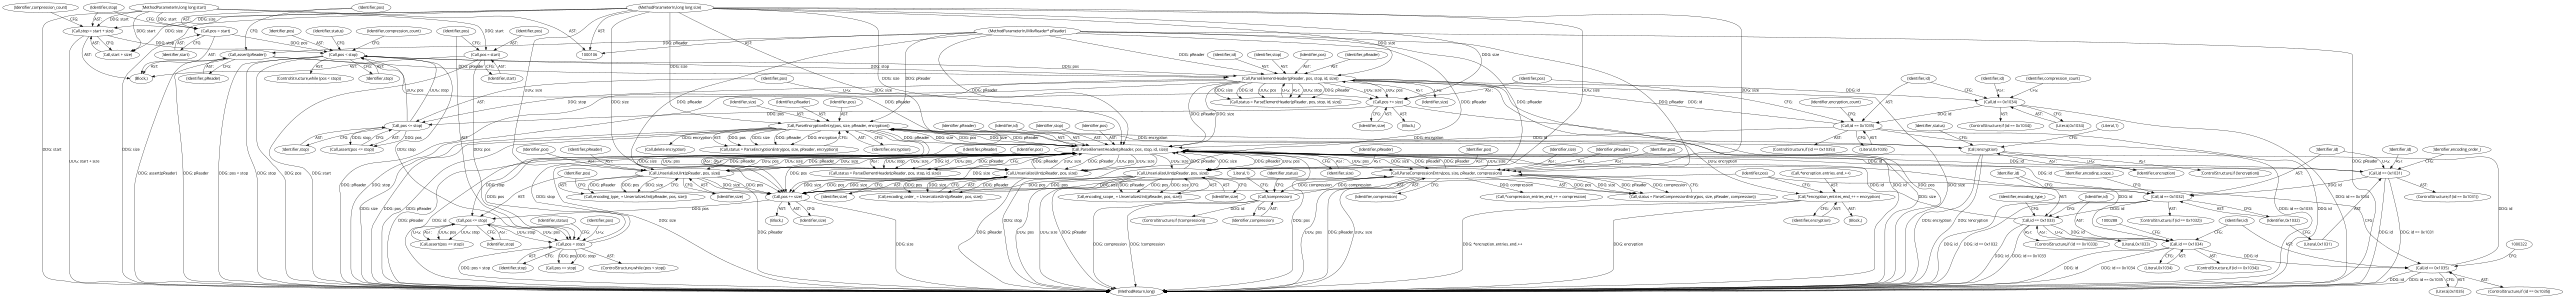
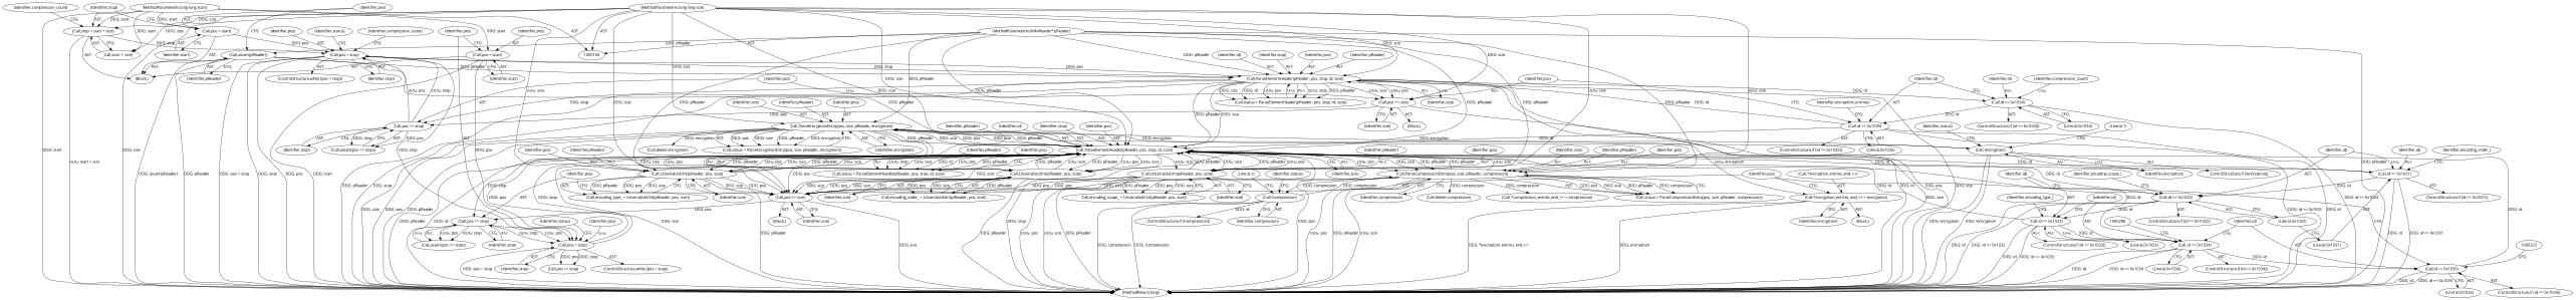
  digraph {
    fontname="Open Sans"
    node [fontname="Open Sans"]
    edge [fontname="Open Sans"]
    n1 [label="(Call,*encryption_entries_end_++ = encryption)"]
    n2 [label="(MethodReturn,long)"]
    n3 [label="(Identifier,encryption)"]
    n4 [label="(Block,)"]
    n5 [label="(Call,ParseEncryptionEntry(pos, size, pReader, encryption))"]
    n6 [label="(Call,ParseElementHeader(pReader, pos, stop, id, size))"]
    n7 [label="(Call,pos += size)"]
    n8 [label="(Call,!encryption)"]
    n9 [label="(Call,delete encryption)"]
    n10 [label="(Call,status = ParseEncryptionEntry(pos, size, pReader, encryption))"]
    n11 [label="(Identifier,encryption)"]
    n12 [label="(Call,UnserializeUInt(pReader, pos, size))"]
    n13 [label="(Call,ParseCompressionEntry(pos, size, pReader, compression))"]
    n14 [label="(Call,UnserializeUInt(pReader, pos, size))"]
    n15 [label="(Call,UnserializeUInt(pReader, pos, size))"]
    n16 [label="(Call,pos <= stop)"]
    n17 [label="(Call,id == 0x1031)"]
    n18 [label="(Identifier,size)"]
    n19 [label="(Call,status = ParseElementHeader(pReader, pos, stop, id, size))"]
    n20 [label="(Identifier,size)"]
    n21 [label="(Block,)"]
    n22 [label="(Identifier,encryption)"]
    n23 [label="(ControlStructure,if (!encryption))"]
    n24 [label="(Call,encoding_scope_ = UnserializeUInt(pReader, pos, size))"]
    n25 [label="(Identifier,size)"]
    n26 [label="(Call,!compression)"]
+   n27 [label="(Call,delete compression)"]
    n28 [label="(Call,*compression_entries_end_++ = compression)"]
    n29 [label="(Call,status = ParseCompressionEntry(pos, size, pReader, compression))"]
    n30 [label="(Identifier,compression)"]
    n31 [label="(Call,encoding_type_ = UnserializeUInt(pReader, pos, size))"]
    n32 [label="(Identifier,size)"]
    n33 [label="(Call,encoding_order_ = UnserializeUInt(pReader, pos, size))"]
    n34 [label="(Identifier,size)"]
    n35 [label="(Call,pos < stop)"]
    n36 [label="(Call,assert(pos <= stop))"]
    n37 [label="(Identifier,stop)"]
    n38 [label="(Call,id == 0x1032)"]
    n39 [label="(ControlStructure,if (id == 0x1031))"]
    n40 [label="(MethodParameterIn,IMkvReader* pReader)"]
    n41 [label="(Call,ParseElementHeader(pReader, pos, stop, id, size))"]
    n42 [label="(Call,assert(pReader))"]
    1000106
    n44 [label="(Call,pos += size)"]
    n45 [label="(Call,pos <= stop)"]
    n46 [label="(Call,id == 0x1034)"]
    n47 [label="(Identifier,size)"]
    n48 [label="(Call,status = ParseElementHeader(pReader, pos, stop, id, size))"]
    n49 [label="(Block,)"]
    n50 [label="(Identifier,pReader)"]
    n51 [label="(MethodParameterIn,long long size)"]
    n52 [label="(Call,stop = start + size)"]
    n53 [label="(Call,start + size)"]
    n54 [label="(Identifier,size)"]
    n55 [label="(Block,)"]
    n56 [label="(Call,pos < stop)"]
    n57 [label="(Identifier,stop)"]
    n58 [label="(Call,assert(pos <= stop))"]
    n59 [label="(Call,id == 0x1035)"]
    n60 [label="(Literal,0x1034)"]
    n61 [label="(ControlStructure,if (id == 0x1034))"]
    n62 [label="(ControlStructure,while (pos < stop))"]
    n63 [label="(Identifier,stop)"]
    n64 [label="(Identifier,stop)"]
    n65 [label="(ControlStructure,while (pos < stop))"]
    n66 [label="(Call,pos == stop)"]
    n67 [label="(Call,pos = start)"]
    n68 [label="(Identifier,start)"]
    n69 [label="(MethodParameterIn,long long start)"]
    n70 [label="(Call,pos = start)"]
    n71 [label="(Identifier,start)"]
    n72 [label="(Literal,0x1035)"]
    n73 [label="(ControlStructure,if (id == 0x1035))"]
    n74 [label="(Identifier,compression)"]
    n75 [label="(ControlStructure,if (!compression))"]
    n76 [label="(Call,id == 0x1034)"]
    n77 [label="(Call,id == 0x1035)"]
    n78 [label="(Literal,0x1034)"]
    n79 [label="(ControlStructure,if (id == 0x1034))"]
    n80 [label="(Literal,0x1035)"]
    n81 [label="(ControlStructure,if (id == 0x1035))"]
    n82 [label="(Call,id == 0x1033)"]
    n83 [label="(Literal,0x1033)"]
    n84 [label="(ControlStructure,if (id == 0x1033))"]
    n85 [label="(ControlStructure,if (id == 0x1032))"]
-   n86 [label="(Identifier,0x1032)"]
+   n86 [label="(Literal,0x1032)"]
    n87 [label="(Literal,0x1031)"]
    n88 [label="(Identifier,encoding_scope_)"]
    n89 [label="(Identifier,pReader)"]
    n90 [label="(Identifier,pos)"]
    n91 [label="(Identifier,pReader)"]
    n92 [label="(Identifier,id)"]
    n93 [label="(Identifier,pos)"]
    n94 [label="(Identifier,pos)"]
    n95 [label="(Identifier,id)"]
    n96 [label="(Identifier,stop)"]
    n97 [label="(Identifier,pReader)"]
    n98 [label="(Identifier,size)"]
    n99 [label="(Identifier,pReader)"]
    n100 [label="(Identifier,pos)"]
    n101 [label="(Identifier,status)"]
    n102 [label="(Identifier,pos)"]
    n103 [label="(Identifier,status)"]
    n104 [label="(Identifier,pos)"]
    n105 [label="(Identifier,id)"]
    n106 [label="(Identifier,pReader)"]
-   n107 [label="(Identifier,encryption_count)"]
+   n107 [label="(Identifier,encryption_entries)"]
    n108 [label="(Identifier,stop)"]
    n109 [label="(Identifier,encoding_order_)"]
    n110 [label="(Identifier,id)"]
    n111 [label="(Identifier,status)"]
    n112 [label="(Identifier,pos)"]
    n113 [label="(Identifier,id)"]
    n114 [label="(Identifier,id)"]
    n115 [label="(Identifier,pos)"]
    n116 [label="(Identifier,compression_count)"]
    n117 [label="(Call,*encryption_entries_end_++)"]
    n118 [label="(Identifier,id)"]
    n119 [label="(Identifier,pos)"]
    n120 [label="(Identifier,stop)"]
    n121 [label="(Identifier,pos)"]
    n122 [label="(Identifier,pos)"]
    n123 [label="(Identifier,size)"]
    n124 [label="(Literal,1)"]
    n125 [label="(Identifier,id)"]
    n126 [label="(Identifier,pos)"]
    n127 [label="(Identifier,encoding_type_)"]
    n128 [label="(Identifier,pReader)"]
    n129 [label="(Identifier,compression_count)"]
    n130 [label="(Identifier,pReader)"]
    n131 [label="(Identifier,pos)"]
    n132 [label="(Identifier,id)"]
    n133 [label="(Literal,1)"]
    n134 [label="(Identifier,status)"]
    n135 [label="(Identifier,pos)"]
    n136 [label="(Identifier,compression_count)"]
    n137 [label="(Identifier,pos)"]
    n138 [label="(Identifier,pos)"]
    1000288
    1000322
    n1 -> n2 [label="DDG: encryption"]
    n1 -> n2 [label="DDG: *encryption_entries_end_++"]
    n1 -> n3 [label="CFG: "]
    n1 -> n4 [label="AST: "]
    n3 -> n1 [label="AST: "]
    n5 -> n1 [label="DDG: encryption"]
    n5 -> n2 [label="DDG: size"]
    n5 -> n2 [label="DDG: pos"]
    n5 -> n2 [label="DDG: pReader"]
    n5 -> n6 [label="DDG: pReader"]
    n5 -> n6 [label="DDG: size"]
    n5 -> n7 [label="DDG: size"]
    n5 -> n7 [label="DDG: pos"]
    n5 -> n8 [label="DDG: encryption"]
    n5 -> n9 [label="DDG: encryption"]
    n5 -> n10 [label="AST: "]
    n5 -> n10 [label="DDG: pos"]
    n5 -> n10 [label="DDG: size"]
    n5 -> n10 [label="DDG: pReader"]
    n5 -> n10 [label="DDG: encryption"]
    n5 -> n11 [label="CFG: "]
    n6 -> n2 [label="DDG: pReader"]
    n6 -> n2 [label="DDG: pos"]
    n6 -> n2 [label="DDG: id"]
    n6 -> n2 [label="DDG: size"]
    n6 -> n2 [label="DDG: stop"]
    n6 -> n5 [label="DDG: pos"]
    n6 -> n5 [label="DDG: size"]
    n6 -> n5 [label="DDG: pReader"]
    n6 -> n7 [label="DDG: size"]
    n6 -> n7 [label="DDG: pos"]
    n6 -> n12 [label="DDG: pReader"]
    n6 -> n12 [label="DDG: pos"]
    n6 -> n12 [label="DDG: size"]
    n6 -> n13 [label="DDG: pos"]
    n6 -> n13 [label="DDG: size"]
    n6 -> n13 [label="DDG: pReader"]
    n6 -> n14 [label="DDG: pReader"]
    n6 -> n14 [label="DDG: pos"]
    n6 -> n14 [label="DDG: size"]
    n6 -> n15 [label="DDG: pReader"]
    n6 -> n15 [label="DDG: pos"]
    n6 -> n15 [label="DDG: size"]
    n6 -> n16 [label="DDG: stop"]
    n6 -> n17 [label="DDG: id"]
    n6 -> n18 [label="CFG: "]
    n6 -> n19 [label="AST: "]
    n6 -> n19 [label="DDG: stop"]
    n6 -> n19 [label="DDG: size"]
    n6 -> n19 [label="DDG: id"]
    n6 -> n19 [label="DDG: pos"]
    n6 -> n19 [label="DDG: pReader"]
    n7 -> n2 [label="DDG: size"]
    n7 -> n16 [label="DDG: pos"]
    n7 -> n20 [label="CFG: "]
    n7 -> n21 [label="AST: "]
    n8 -> n2 [label="DDG: encryption"]
    n8 -> n2 [label="DDG: !encryption"]
    n8 -> n5 [label="DDG: encryption"]
    n8 -> n22 [label="CFG: "]
    n8 -> n23 [label="AST: "]
    n10 -> n5 [label="CFG: "]
    n11 -> n5 [label="AST: "]
    n12 -> n2 [label="DDG: pReader"]
    n12 -> n2 [label="DDG: pos"]
    n12 -> n2 [label="DDG: size"]
    n12 -> n6 [label="DDG: pReader"]
    n12 -> n6 [label="DDG: size"]
    n12 -> n7 [label="DDG: size"]
    n12 -> n7 [label="DDG: pos"]
    n12 -> n24 [label="AST: "]
    n12 -> n24 [label="DDG: pReader"]
    n12 -> n24 [label="DDG: pos"]
    n12 -> n24 [label="DDG: size"]
    n12 -> n25 [label="CFG: "]
    n13 -> n2 [label="DDG: pos"]
    n13 -> n2 [label="DDG: pReader"]
    n13 -> n2 [label="DDG: size"]
    n13 -> n6 [label="DDG: pReader"]
    n13 -> n6 [label="DDG: size"]
    n13 -> n7 [label="DDG: size"]
    n13 -> n7 [label="DDG: pos"]
    n13 -> n26 [label="DDG: compression"]
+   n13 -> n27 [label="DDG: compression"]
    n13 -> n28 [label="DDG: compression"]
    n13 -> n29 [label="AST: "]
    n13 -> n29 [label="DDG: pos"]
    n13 -> n29 [label="DDG: size"]
    n13 -> n29 [label="DDG: pReader"]
    n13 -> n29 [label="DDG: compression"]
    n13 -> n30 [label="CFG: "]
    n14 -> n2 [label="DDG: pReader"]
    n14 -> n6 [label="DDG: pReader"]
    n14 -> n6 [label="DDG: size"]
    n14 -> n7 [label="DDG: size"]
    n14 -> n7 [label="DDG: pos"]
    n14 -> n31 [label="AST: "]
    n14 -> n31 [label="DDG: pReader"]
    n14 -> n31 [label="DDG: pos"]
    n14 -> n31 [label="DDG: size"]
    n14 -> n32 [label="CFG: "]
    n15 -> n2 [label="DDG: pReader"]
    n15 -> n6 [label="DDG: pReader"]
    n15 -> n6 [label="DDG: size"]
    n15 -> n7 [label="DDG: size"]
    n15 -> n7 [label="DDG: pos"]
    n15 -> n33 [label="AST: "]
    n15 -> n33 [label="DDG: pReader"]
    n15 -> n33 [label="DDG: pos"]
    n15 -> n33 [label="DDG: size"]
    n15 -> n34 [label="CFG: "]
    n16 -> n35 [label="DDG: pos"]
    n16 -> n35 [label="DDG: stop"]
    n16 -> n36 [label="AST: "]
    n16 -> n36 [label="DDG: pos"]
    n16 -> n36 [label="DDG: stop"]
    n16 -> n37 [label="CFG: "]
    n17 -> n2 [label="DDG: id == 0x1031"]
    n17 -> n2 [label="DDG: id"]
    n17 -> n6 [label="DDG: id"]
    n17 -> n38 [label="DDG: id"]
    n17 -> n39 [label="AST: "]
    n18 -> n6 [label="AST: "]
    n19 -> n6 [label="CFG: "]
    n20 -> n7 [label="AST: "]
    n22 -> n8 [label="AST: "]
    n24 -> n12 [label="CFG: "]
    n25 -> n12 [label="AST: "]
    n26 -> n2 [label="DDG: !compression"]
    n26 -> n2 [label="DDG: compression"]
    n26 -> n13 [label="DDG: compression"]
    n26 -> n74 [label="CFG: "]
    n26 -> n75 [label="DDG: id"]
    n29 -> n13 [label="CFG: "]
    n30 -> n13 [label="AST: "]
    n31 -> n14 [label="CFG: "]
    n32 -> n14 [label="AST: "]
    n33 -> n15 [label="CFG: "]
    n34 -> n15 [label="AST: "]
    n35 -> n2 [label="DDG: pos < stop"]
    n35 -> n6 [label="DDG: pos"]
    n35 -> n6 [label="DDG: stop"]
    n35 -> n64 [label="CFG: "]
    n35 -> n65 [label="AST: "]
    n35 -> n66 [label="DDG: pos"]
    n35 -> n66 [label="DDG: stop"]
    n36 -> n16 [label="CFG: "]
    n37 -> n16 [label="AST: "]
    n38 -> n2 [label="DDG: id"]
    n38 -> n2 [label="DDG: id == 0x1032"]
    n38 -> n6 [label="DDG: id"]
    n38 -> n82 [label="DDG: id"]
    n38 -> n85 [label="AST: "]
    n38 -> n86 [label="CFG: "]
    n40 -> n2 [label="DDG: pReader"]
    n40 -> n5 [label="DDG: pReader"]
    n40 -> n6 [label="DDG: pReader"]
    n40 -> n12 [label="DDG: pReader"]
    n40 -> n13 [label="DDG: pReader"]
    n40 -> n14 [label="DDG: pReader"]
    n40 -> n15 [label="DDG: pReader"]
    n40 -> n41 [label="DDG: pReader"]
    n40 -> n42 [label="DDG: pReader"]
    n40 -> 1000106 [label="AST: "]
    n41 -> n2 [label="DDG: pReader"]
    n41 -> n2 [label="DDG: stop"]
    n41 -> n2 [label="DDG: id"]
    n41 -> n2 [label="DDG: pos"]
    n41 -> n2 [label="DDG: size"]
    n41 -> n6 [label="DDG: pReader"]
    n41 -> n6 [label="DDG: size"]
    n41 -> n44 [label="DDG: size"]
    n41 -> n44 [label="DDG: pos"]
    n41 -> n45 [label="DDG: stop"]
    n41 -> n46 [label="DDG: id"]
    n41 -> n47 [label="CFG: "]
    n41 -> n48 [label="AST: "]
    n41 -> n48 [label="DDG: stop"]
    n41 -> n48 [label="DDG: pReader"]
    n41 -> n48 [label="DDG: size"]
    n41 -> n48 [label="DDG: id"]
    n41 -> n48 [label="DDG: pos"]
    n42 -> n2 [label="DDG: pReader"]
    n42 -> n2 [label="DDG: assert(pReader)"]
    n42 -> n6 [label="DDG: pReader"]
    n42 -> n41 [label="DDG: pReader"]
    n42 -> n49 [label="AST: "]
    n42 -> n50 [label="CFG: "]
    n44 -> n2 [label="DDG: size"]
    n44 -> n45 [label="DDG: pos"]
    n44 -> n54 [label="CFG: "]
    n44 -> n55 [label="AST: "]
    n45 -> n56 [label="DDG: pos"]
    n45 -> n56 [label="DDG: stop"]
    n45 -> n57 [label="CFG: "]
    n45 -> n58 [label="AST: "]
    n45 -> n58 [label="DDG: pos"]
    n45 -> n58 [label="DDG: stop"]
    n46 -> n2 [label="DDG: id == 0x1034"]
    n46 -> n59 [label="DDG: id"]
    n46 -> n60 [label="CFG: "]
    n46 -> n61 [label="AST: "]
    n47 -> n41 [label="AST: "]
    n48 -> n41 [label="CFG: "]
    n50 -> n42 [label="AST: "]
    n51 -> n2 [label="DDG: size"]
    n51 -> n5 [label="DDG: size"]
    n51 -> n6 [label="DDG: size"]
    n51 -> n7 [label="DDG: size"]
    n51 -> n12 [label="DDG: size"]
    n51 -> n13 [label="DDG: size"]
    n51 -> n14 [label="DDG: size"]
    n51 -> n15 [label="DDG: size"]
    n51 -> n41 [label="DDG: size"]
    n51 -> 1000106 [label="AST: "]
    n51 -> n44 [label="DDG: size"]
    n51 -> n52 [label="DDG: size"]
    n51 -> n53 [label="DDG: size"]
    n52 -> n2 [label="DDG: start + size"]
    n52 -> n49 [label="AST: "]
    n52 -> n53 [label="CFG: "]
    n52 -> n56 [label="DDG: stop"]
    n53 -> n52 [label="AST: "]
    n54 -> n44 [label="AST: "]
    n56 -> n2 [label="DDG: pos < stop"]
    n56 -> n2 [label="DDG: stop"]
    n56 -> n2 [label="DDG: pos"]
    n56 -> n35 [label="DDG: stop"]
    n56 -> n41 [label="DDG: pos"]
    n56 -> n41 [label="DDG: stop"]
    n56 -> n62 [label="AST: "]
    n56 -> n63 [label="CFG: "]
    n57 -> n45 [label="AST: "]
    n58 -> n45 [label="CFG: "]
    n59 -> n2 [label="DDG: id == 0x1035"]
    n59 -> n2 [label="DDG: id"]
    n59 -> n6 [label="DDG: id"]
    n59 -> n41 [label="DDG: id"]
    n59 -> n72 [label="CFG: "]
    n59 -> n73 [label="AST: "]
    n60 -> n46 [label="AST: "]
    n63 -> n56 [label="AST: "]
    n64 -> n35 [label="AST: "]
    n67 -> n49 [label="AST: "]
    n67 -> n56 [label="DDG: pos"]
    n67 -> n68 [label="CFG: "]
    n68 -> n67 [label="AST: "]
    n69 -> n2 [label="DDG: start"]
    n69 -> 1000106 [label="AST: "]
    n69 -> n52 [label="DDG: start"]
    n69 -> n53 [label="DDG: start"]
    n69 -> n67 [label="DDG: start"]
    n69 -> n70 [label="DDG: start"]
    n70 -> n2 [label="DDG: start"]
    n70 -> n35 [label="DDG: pos"]
    n70 -> n49 [label="AST: "]
    n70 -> n71 [label="CFG: "]
    n71 -> n70 [label="AST: "]
    n72 -> n59 [label="AST: "]
    n74 -> n26 [label="AST: "]
    n76 -> n2 [label="DDG: id"]
    n76 -> n2 [label="DDG: id == 0x1034"]
    n76 -> n6 [label="DDG: id"]
    n76 -> n77 [label="DDG: id"]
    n76 -> n78 [label="CFG: "]
    n76 -> n79 [label="AST: "]
    n77 -> n2 [label="DDG: id"]
    n77 -> n2 [label="DDG: id == 0x1035"]
    n77 -> n6 [label="DDG: id"]
    n77 -> n80 [label="CFG: "]
    n77 -> n81 [label="AST: "]
    n78 -> n76 [label="AST: "]
    n80 -> n77 [label="AST: "]
    n82 -> n2 [label="DDG: id"]
    n82 -> n2 [label="DDG: id == 0x1033"]
    n82 -> n6 [label="DDG: id"]
    n82 -> n76 [label="DDG: id"]
    n82 -> n83 [label="CFG: "]
    n82 -> n84 [label="AST: "]
    n83 -> n82 [label="AST: "]
    n86 -> n38 [label="AST: "]
    n86 -> n87 [label="CFG: "]
    n87 -> n17 [label="AST: "]
    n88 -> n38 [label="CFG: "]
    n89 -> n13 [label="AST: "]
    n90 -> n35 [label="AST: "]
    n90 -> n70 [label="CFG: "]
    n91 -> n6 [label="AST: "]
    n92 -> n17 [label="AST: "]
    n93 -> n42 [label="CFG: "]
    n93 -> n67 [label="AST: "]
    n94 -> n44 [label="CFG: "]
    n94 -> n45 [label="AST: "]
    n95 -> n41 [label="AST: "]
    n96 -> n41 [label="AST: "]
    n97 -> n15 [label="AST: "]
    n98 -> n5 [label="AST: "]
    n99 -> n5 [label="AST: "]
    n100 -> n41 [label="AST: "]
    n101 -> n26 [label="CFG: "]
    n102 -> n70 [label="AST: "]
    n103 -> n8 [label="CFG: "]
    n104 -> n15 [label="AST: "]
    n105 -> n46 [label="CFG: "]
    n105 -> n59 [label="AST: "]
    n106 -> n41 [label="AST: "]
    n107 -> n59 [label="CFG: "]
    n108 -> n52 [label="AST: "]
    n108 -> n67 [label="CFG: "]
    n109 -> n17 [label="CFG: "]
    n110 -> n38 [label="CFG: "]
    n110 -> n82 [label="AST: "]
    n111 -> n35 [label="CFG: "]
    n112 -> n12 [label="AST: "]
    n113 -> n6 [label="AST: "]
    n114 -> n76 [label="CFG: "]
    n114 -> n77 [label="AST: "]
    n115 -> n14 [label="AST: "]
    n116 -> n56 [label="CFG: "]
    n117 -> n1 [label="AST: "]
    n118 -> n46 [label="AST: "]
    n119 -> n7 [label="CFG: "]
    n119 -> n16 [label="AST: "]
    n120 -> n6 [label="AST: "]
    n121 -> n13 [label="AST: "]
    n122 -> n56 [label="AST: "]
    n123 -> n13 [label="AST: "]
    n124 -> n8 [label="CFG: "]
    n125 -> n17 [label="CFG: "]
    n125 -> n38 [label="AST: "]
    n126 -> n35 [label="CFG: "]
    n127 -> n82 [label="CFG: "]
    n128 -> n12 [label="AST: "]
    n129 -> n46 [label="CFG: "]
    n130 -> n14 [label="AST: "]
    n131 -> n44 [label="AST: "]
    n131 -> n59 [label="CFG: "]
    n132 -> n76 [label="AST: "]
    n132 -> n82 [label="CFG: "]
    n133 -> n26 [label="CFG: "]
    n134 -> n56 [label="CFG: "]
    n135 -> n6 [label="AST: "]
    n136 -> n52 [label="CFG: "]
    n137 -> n1 [label="CFG: "]
    n137 -> n7 [label="AST: "]
    n137 -> n77 [label="CFG: "]
    n138 -> n5 [label="AST: "]
    1000288 -> n76 [label="CFG: "]
    1000322 -> n77 [label="CFG: "]
  }
